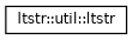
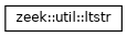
  digraph {
    rankdir=LR
-   n1 [color=black fillcolor=white fontname=Helvetica fontsize=10 height=0.2 label="ltstr::util::ltstr" shape=record style=filled width=0.4]
+   n1 [color=black fillcolor=white fontname=Helvetica fontsize=10 height=0.2 label="zeek::util::ltstr" shape=record style=filled width=0.4]
  }
